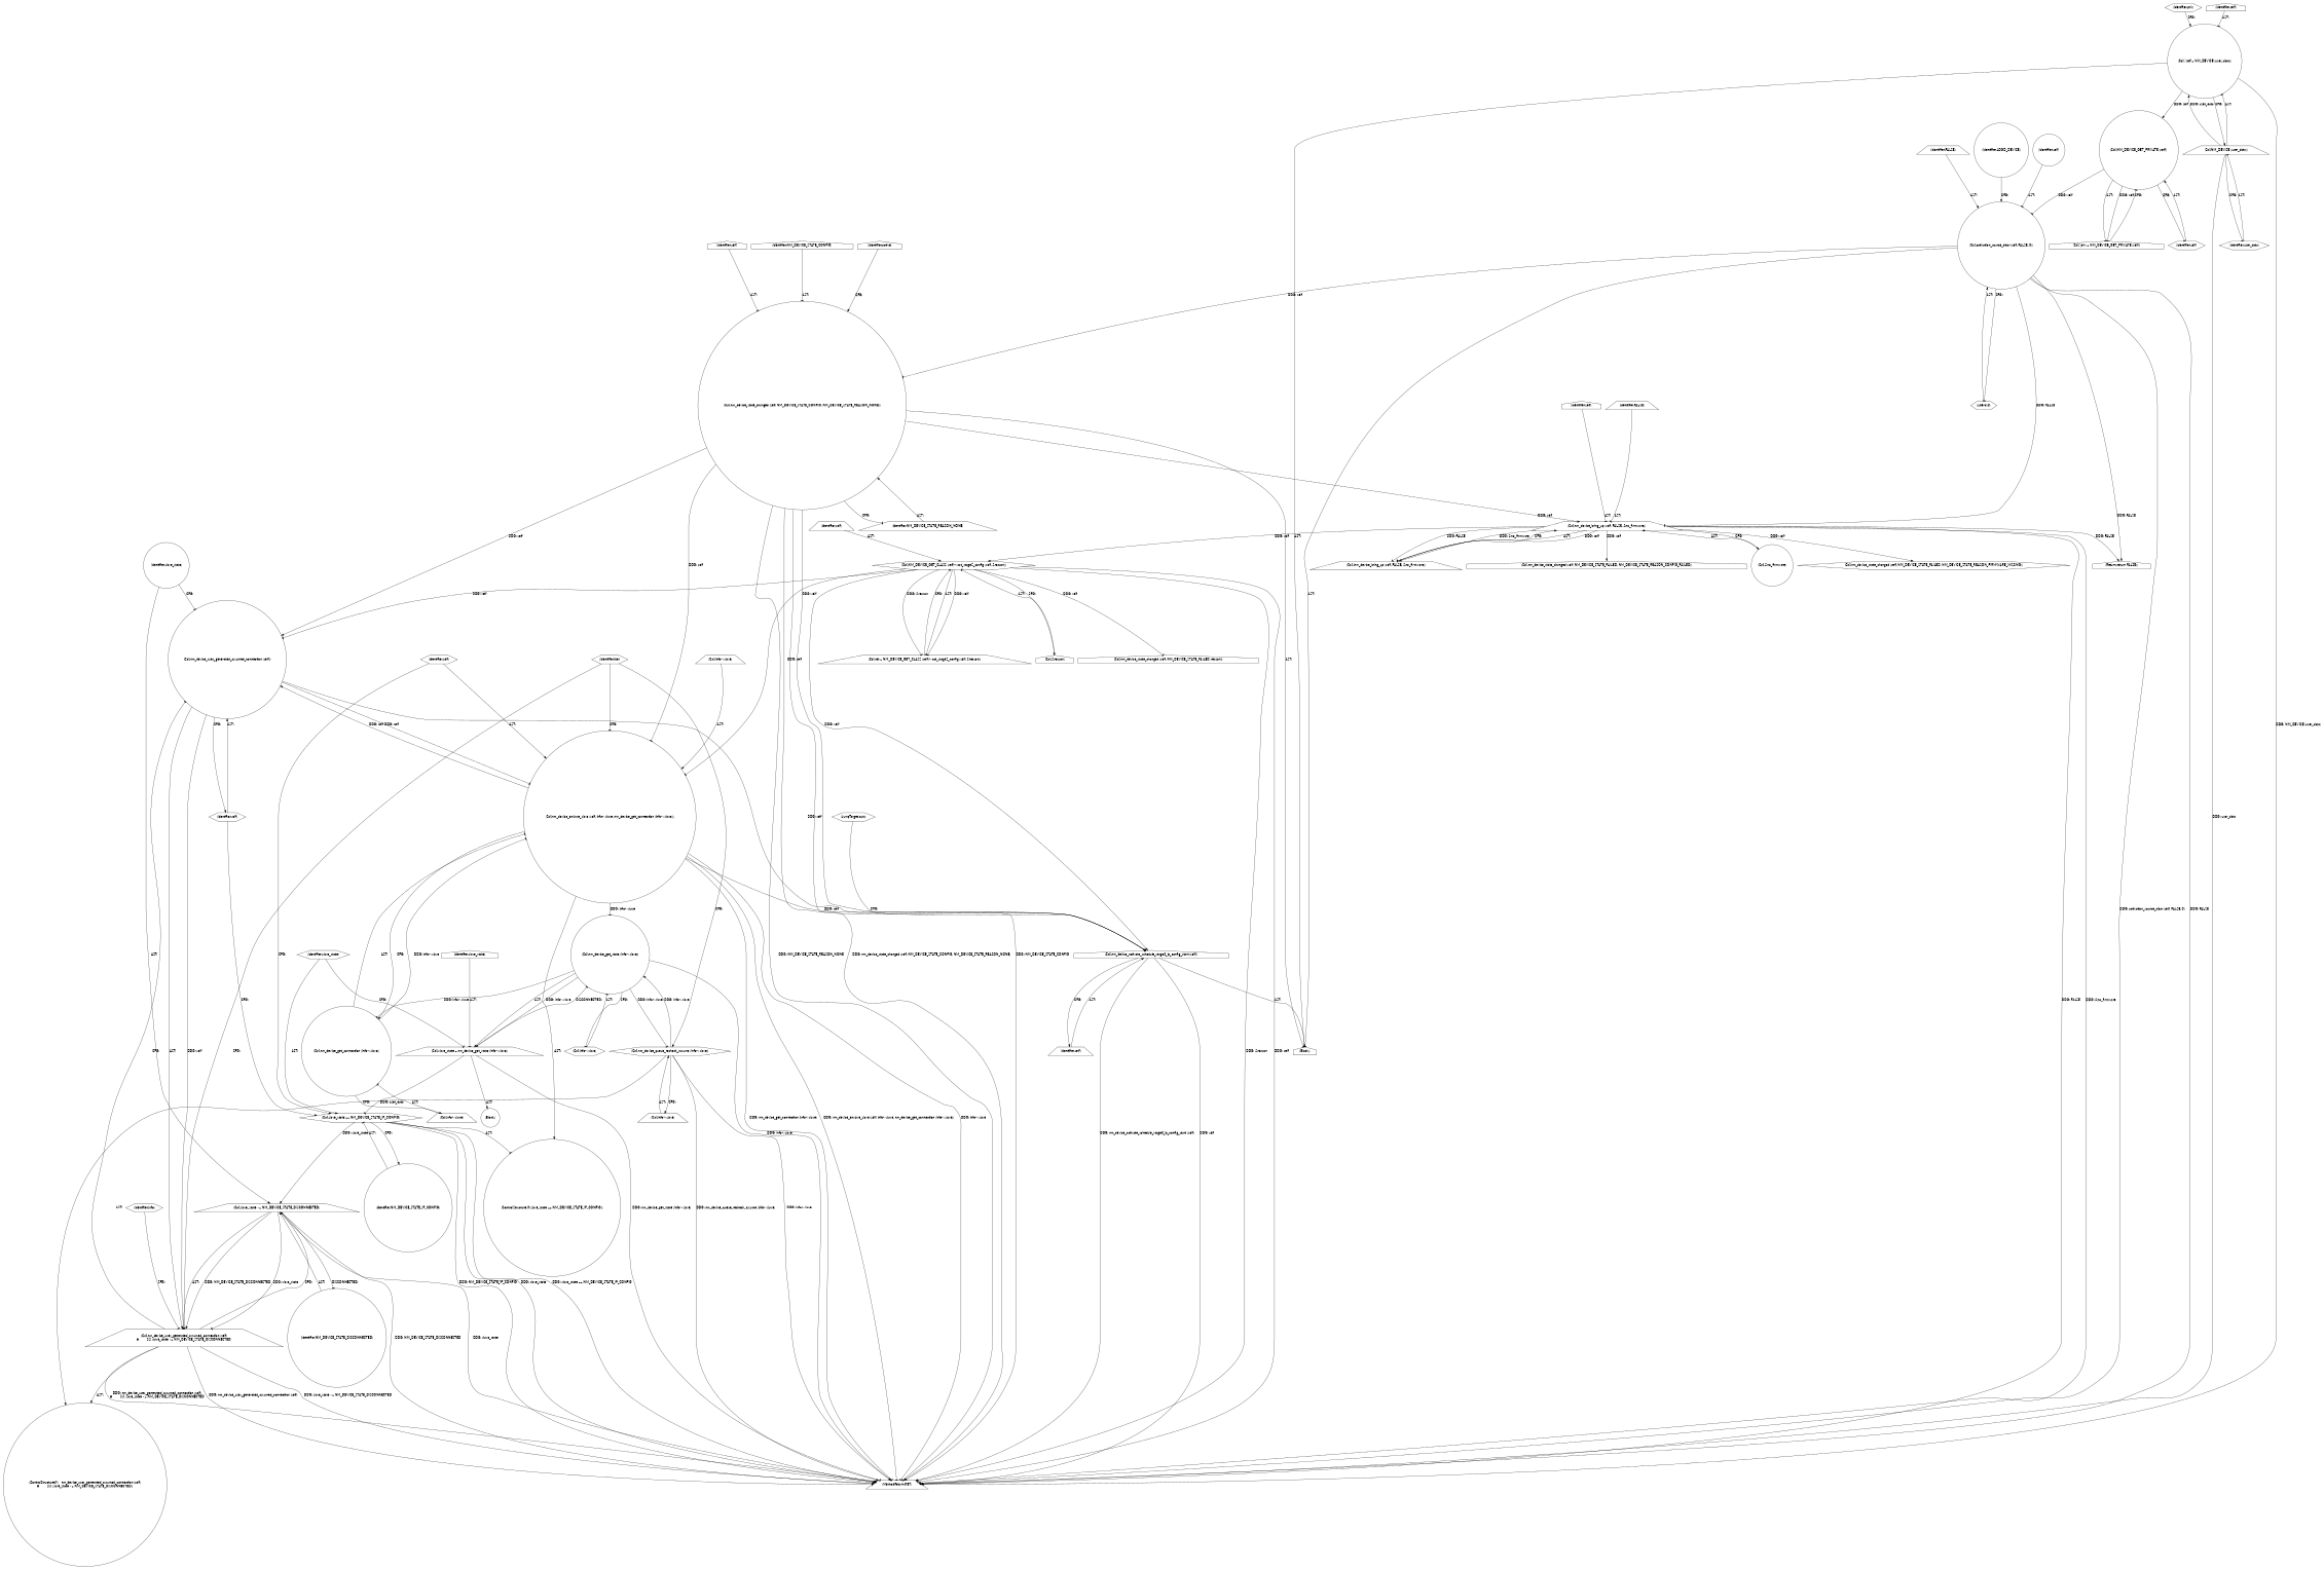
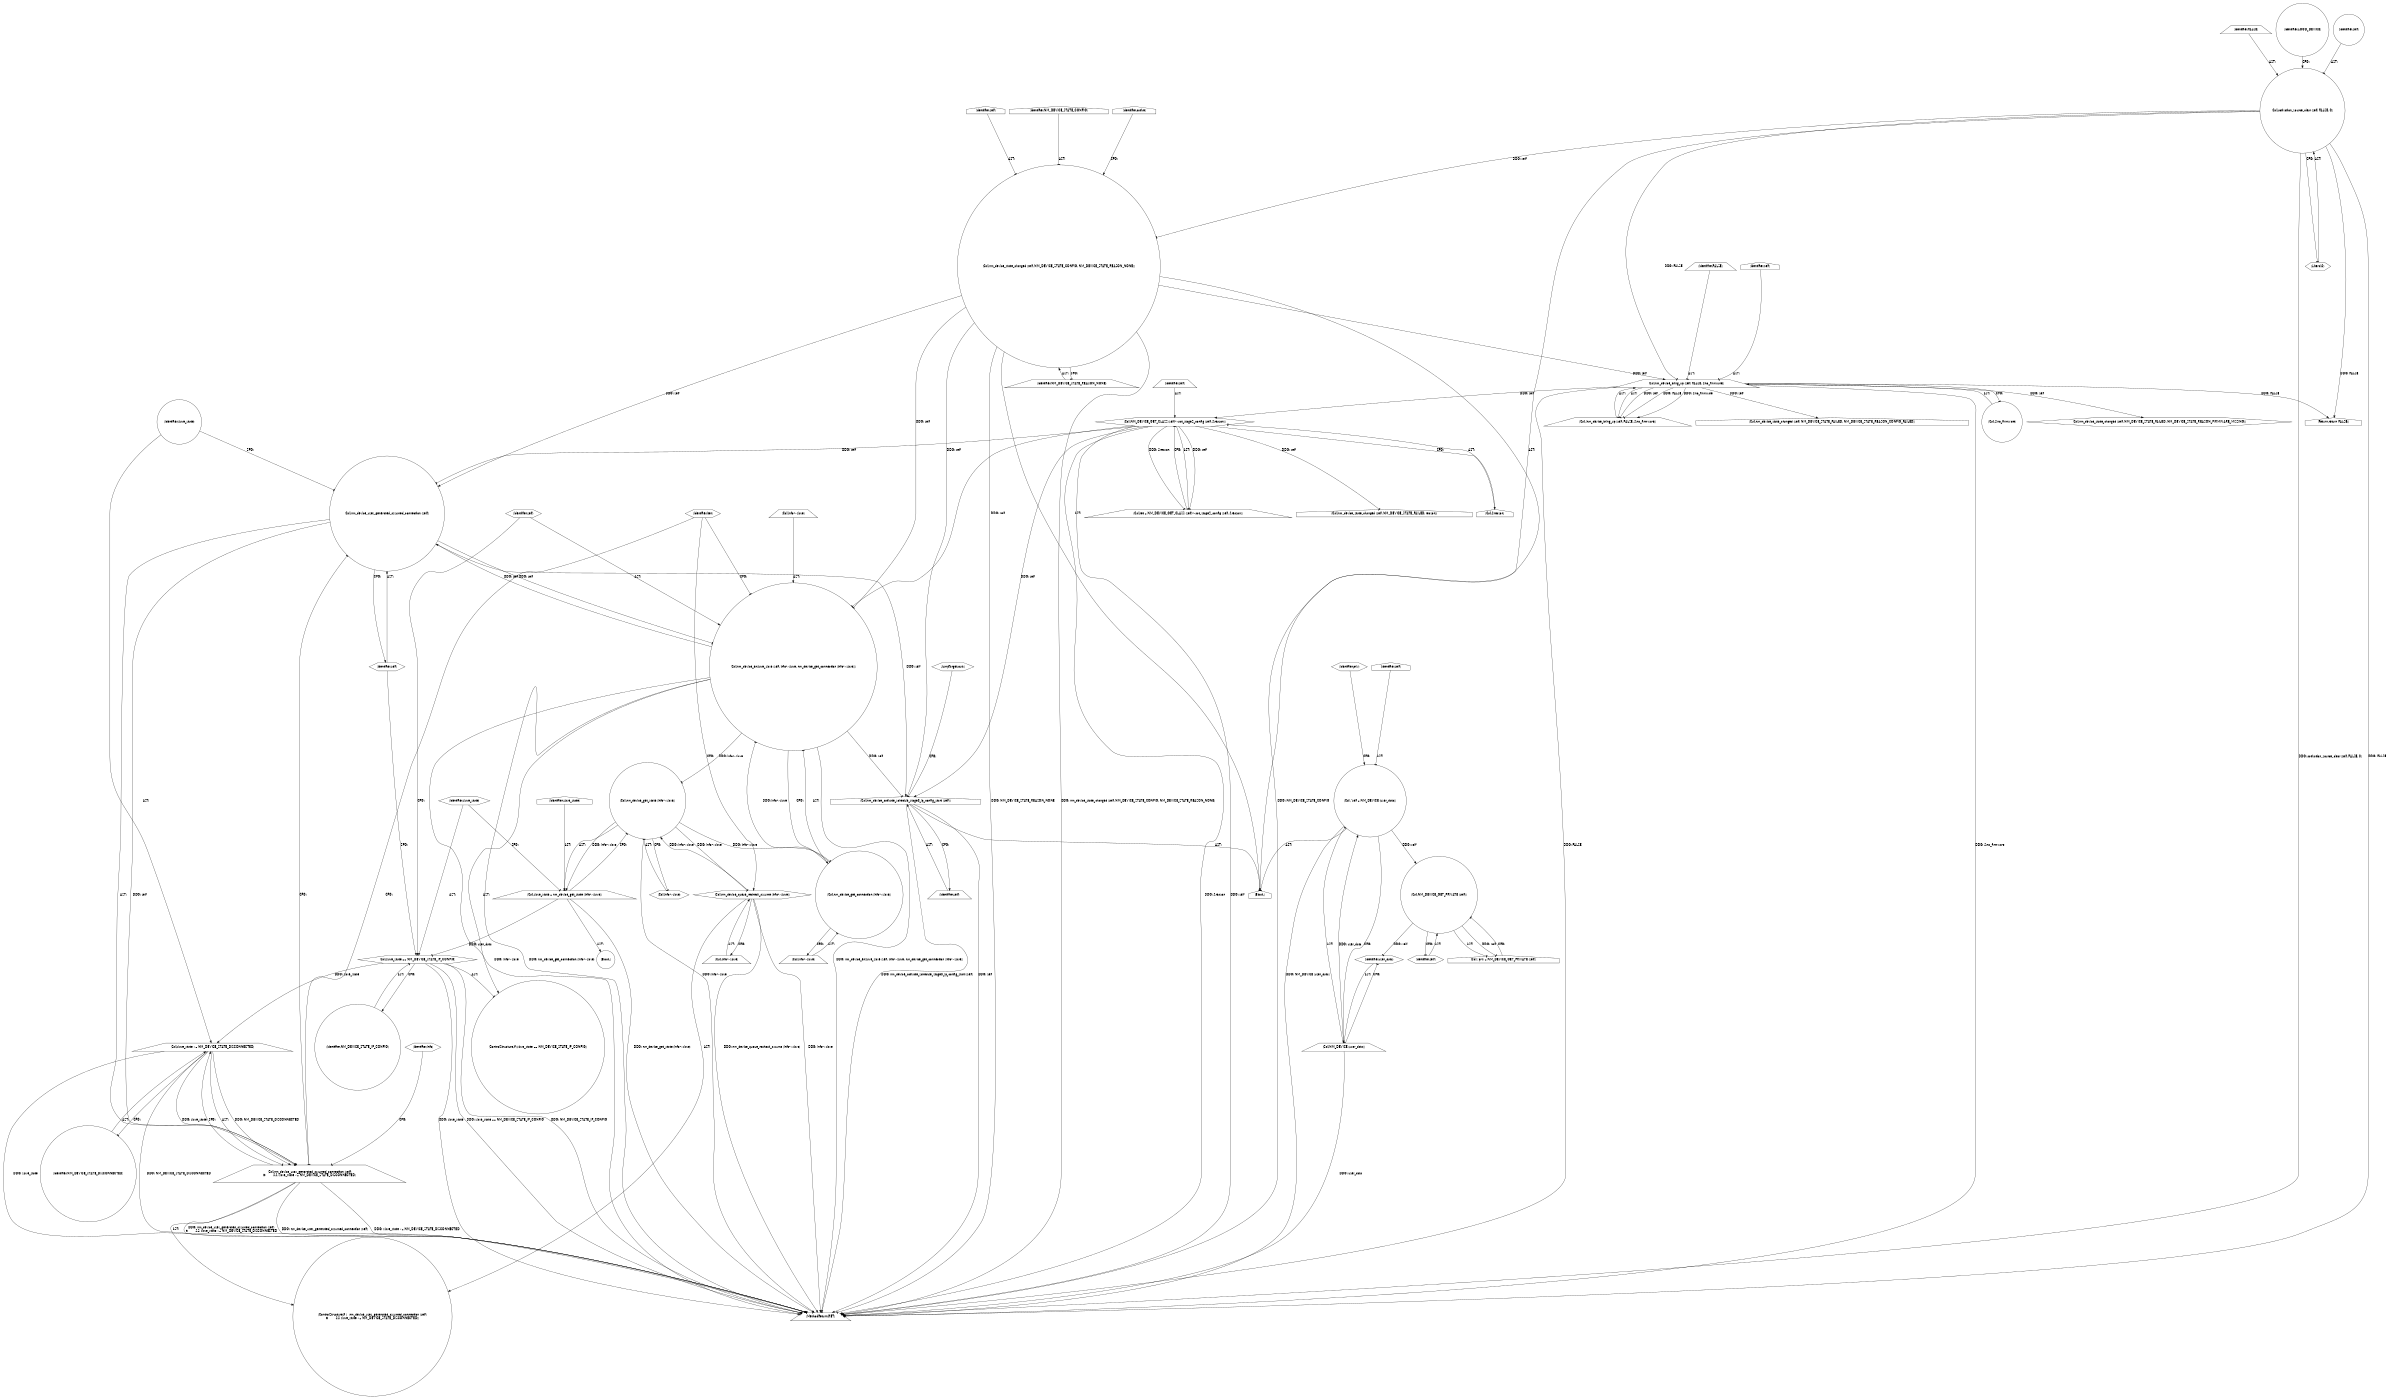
  digraph {
    fontname=Lato
    node [fontname=Lato shape=circle]
    edge [arrowhead=tee fontname=Lato]
    n1 [label="(Call,nm_device_uses_generated_assumed_connection (self))"]
    n2 [label="(Call,nm_device_enslave_slave (self, info->slave, nm_device_get_connection (info->slave)))"]
    n3 [label="(Call,nm_device_uses_generated_assumed_connection (self)\n\t\t         && slave_state <= NM_DEVICE_STATE_DISCONNECTED)" shape=trapezium]
    n4 [label="(Call,nm_device_activate_schedule_stage3_ip_config_start (self))" shape=house]
    n5 [label="(Identifier,self)" shape=hexagon]
    n6 [label="(MethodReturn,RET)" shape=trapezium]
    n7 [label="(Call,nm_device_get_connection (info->slave))"]
    n8 [label="(Call,nm_device_get_state (info->slave))"]
    n9 [label="(ControlStructure,if (slave_state == NM_DEVICE_STATE_IP_CONFIG))"]
    n10 [label="(ControlStructure,if (   nm_device_uses_generated_assumed_connection (self)\n\t\t         && slave_state <= NM_DEVICE_STATE_DISCONNECTED))"]
    n11 [label="(Call,slave_state <= NM_DEVICE_STATE_DISCONNECTED)" shape=trapezium]
    n12 [label="(Block,)" shape=house]
    n13 [label="(Identifier,self)" shape=trapezium]
    n14 [label="(Call,slave_state == NM_DEVICE_STATE_IP_CONFIG)" shape=hexagon]
    n15 [label="(Call,NM_DEVICE_GET_CLASS (self)->act_stage2_config (self, &reason))" shape=hexagon]
    n16 [label="(Call,nm_device_state_changed (self, NM_DEVICE_STATE_FAILED, reason))" shape=house]
    n17 [label="(Call,&reason)" shape=house]
    n18 [label="(Call,ret = NM_DEVICE_GET_CLASS (self)->act_stage2_config (self, &reason))" shape=trapezium]
    n19 [label="(Call,nm_device_bring_up (self, FALSE, &no_firmware))" shape=trapezium]
    n20 [label="(Return,return FALSE;)" shape=house]
    n21 [label="(Call,&no_firmware)"]
    n22 [label="(Call,nm_device_state_changed (self, NM_DEVICE_STATE_FAILED, NM_DEVICE_STATE_REASON_FIRMWARE_MISSING))" shape=hexagon]
    n23 [label="(Call,!nm_device_bring_up (self, FALSE, &no_firmware))" shape=trapezium]
    n24 [label="(Call,nm_device_state_changed (self, NM_DEVICE_STATE_FAILED, NM_DEVICE_STATE_REASON_CONFIG_FAILED))" shape=house]
    n25 [label="(Call,nm_device_state_changed (self, NM_DEVICE_STATE_CONFIG, NM_DEVICE_STATE_REASON_NONE))"]
    n26 [label="(Identifier,NM_DEVICE_STATE_REASON_NONE)" shape=trapezium]
    n27 [label="(Call,activation_source_clear (self, FALSE, 0))"]
    n28 [label="(Literal,0)" shape=hexagon]
    n29 [label="(Call,NM_DEVICE_GET_PRIVATE (self))"]
    n30 [label="(Identifier,self)" shape=hexagon]
    n31 [label="(Call,*priv = NM_DEVICE_GET_PRIVATE (self))" shape=house]
    n32 [label="(Call,*self = NM_DEVICE (user_data))"]
    n33 [label="(Call,NM_DEVICE (user_data))" shape=trapezium]
    n34 [label="(Identifier,user_data)" shape=hexagon]
    n35 [label="(Call,info->slave)" shape=trapezium]
    n36 [label="(Call,nm_device_queue_recheck_assume (info->slave))" shape=hexagon]
    n37 [label="(Call,slave_state = nm_device_get_state (info->slave))" shape=trapezium]
    n38 [label="(Call,info->slave)" shape=hexagon]
    n39 [label="(Call,info->slave)" shape=trapezium]
    n40 [label="(Block,)"]
    n41 [label="(Identifier,NM_DEVICE_STATE_IP_CONFIG)"]
    n42 [label="(Identifier,NM_DEVICE_STATE_DISCONNECTED)"]
    n43 [label="(Identifier,self)" shape=trapezium]
    n44 [label="(Identifier,self)" shape=house]
    n45 [label="(Identifier,slave_state)" shape=house]
    n46 [label="(Identifier,priv)" shape=hexagon]
    n47 [label="(Identifier,FALSE)" shape=trapezium]
    n48 [label="(Identifier,FALSE)" shape=trapezium]
    n49 [label="(Identifier,slave_state)"]
    n50 [label="(Identifier,self)" shape=house]
    n51 [label="(JumpTarget,out:)" shape=hexagon]
    n52 [label="(Identifier,self)" shape=hexagon]
    n53 [label="(Identifier,self)" shape=house]
    n54 [label="(Identifier,LOGD_DEVICE)"]
    n55 [label="(Identifier,self)"]
    n56 [label="(Identifier,iter)" shape=hexagon]
    n57 [label="(Identifier,NM_DEVICE_STATE_CONFIG)" shape=house]
    n58 [label="(Identifier,info)" shape=hexagon]
    n59 [label="(Identifier,slave_state)" shape=hexagon]
    n60 [label="(Identifier,active)" shape=house]
    n61 [label="(Call,info->slave)" shape=trapezium]
    n1 -> n2 [label="DDG: self"]
    n1 -> n3 [arrowhead=normal label="AST: "]
    n1 -> n3 [label="DDG: self"]
    n1 -> n4 [arrowhead=normal label="DDG: self"]
    n1 -> n5 [arrowhead=normal label="CFG: "]
    n2 -> n1 [arrowhead=normal label="DDG: self"]
    n2 -> n4 [label="DDG: self"]
    n2 -> n6 [label="DDG: nm_device_get_connection (info->slave)"]
    n2 -> n6 [label="DDG: nm_device_enslave_slave (self, info->slave, nm_device_get_connection (info->slave))"]
    n2 -> n6 [label="DDG: info->slave"]
    n2 -> n7 [arrowhead=normal label="CFG: "]
    n2 -> n8 [label="DDG: info->slave"]
    n2 -> n9 [arrowhead=normal label="AST: "]
    n3 -> n1 [label="CFG: "]
    n3 -> n6 [arrowhead=normal label="DDG: slave_state <= NM_DEVICE_STATE_DISCONNECTED"]
    n3 -> n6 [arrowhead=normal label="DDG: nm_device_uses_generated_assumed_connection (self)\n\t\t         && slave_state <= NM_DEVICE_STATE_DISCONNECTED"]
    n3 -> n6 [label="DDG: nm_device_uses_generated_assumed_connection (self)"]
    n3 -> n10 [arrowhead=normal label="AST: "]
    n3 -> n11 [arrowhead=normal label="CFG: "]
    n4 -> n6 [arrowhead=normal label="DDG: nm_device_activate_schedule_stage3_ip_config_start (self)"]
    n4 -> n6 [arrowhead=normal label="DDG: self"]
    n4 -> n12 [arrowhead=normal label="AST: "]
    n4 -> n13 [arrowhead=normal label="CFG: "]
    n5 -> n1 [arrowhead=normal label="AST: "]
    n5 -> n14 [arrowhead=normal label="CFG: "]
    n7 -> n2 [label="AST: "]
    n7 -> n2 [label="DDG: info->slave"]
    n7 -> n35 [arrowhead=normal label="CFG: "]
    n8 -> n6 [arrowhead=normal label="DDG: info->slave"]
    n8 -> n7 [label="DDG: info->slave"]
    n8 -> n36 [label="DDG: info->slave"]
    n8 -> n37 [arrowhead=normal label="AST: "]
    n8 -> n37 [arrowhead=normal label="DDG: info->slave"]
    n8 -> n38 [label="CFG: "]
    n11 -> n3 [label="AST: "]
    n11 -> n3 [label="DDG: slave_state"]
    n11 -> n3 [arrowhead=normal label="DDG: NM_DEVICE_STATE_DISCONNECTED"]
    n11 -> n6 [arrowhead=normal label="DDG: slave_state"]
    n11 -> n6 [label="DDG: NM_DEVICE_STATE_DISCONNECTED"]
-   n11 -> n42 [label="DISCONNECTED: "]
+   n11 -> n42 [label="CFG: "]
    n13 -> n4 [arrowhead=normal label="AST: "]
    n14 -> n6 [arrowhead=normal label="DDG: NM_DEVICE_STATE_IP_CONFIG"]
    n14 -> n6 [arrowhead=normal label="DDG: slave_state"]
    n14 -> n6 [label="DDG: slave_state == NM_DEVICE_STATE_IP_CONFIG"]
    n14 -> n9 [label="AST: "]
    n14 -> n11 [arrowhead=normal label="DDG: slave_state"]
    n14 -> n41 [arrowhead=normal label="CFG: "]
    n15 -> n1 [label="DDG: self"]
    n15 -> n2 [label="DDG: self"]
    n15 -> n4 [arrowhead=normal label="DDG: self"]
    n15 -> n6 [label="DDG: self"]
    n15 -> n6 [arrowhead=normal label="DDG: &reason"]
    n15 -> n16 [label="DDG: self"]
    n15 -> n17 [arrowhead=normal label="CFG: "]
    n15 -> n18 [label="AST: "]
    n15 -> n18 [label="DDG: self"]
    n15 -> n18 [label="DDG: &reason"]
    n17 -> n15 [label="AST: "]
    n18 -> n15 [label="CFG: "]
    n19 -> n6 [arrowhead=normal label="DDG: FALSE"]
    n19 -> n6 [label="DDG: &no_firmware"]
    n19 -> n15 [arrowhead=normal label="DDG: self"]
    n19 -> n20 [arrowhead=normal label="DDG: FALSE"]
-   n19 -> n21 [arrowhead=normal label="CFG: "]
+   n19 -> n21 [label="CFG: "]
    n19 -> n22 [arrowhead=normal label="DDG: self"]
    n19 -> n23 [label="AST: "]
    n19 -> n23 [label="DDG: self"]
    n19 -> n23 [label="DDG: FALSE"]
    n19 -> n23 [arrowhead=normal label="DDG: &no_firmware"]
    n19 -> n24 [arrowhead=normal label="DDG: self"]
    n21 -> n19 [arrowhead=normal label="AST: "]
-   n23 -> n19 [arrowhead=normal label="CFG: "]
+   n23 -> n19 [arrowhead=normal label="AST: "]
    n25 -> n1 [arrowhead=normal label="DDG: self"]
    n25 -> n2 [label="DDG: self"]
    n25 -> n4 [label="DDG: self"]
    n25 -> n6 [label="DDG: NM_DEVICE_STATE_REASON_NONE"]
    n25 -> n6 [arrowhead=normal label="DDG: nm_device_state_changed (self, NM_DEVICE_STATE_CONFIG, NM_DEVICE_STATE_REASON_NONE)"]
    n25 -> n6 [arrowhead=normal label="DDG: NM_DEVICE_STATE_CONFIG"]
    n25 -> n12 [label="AST: "]
    n25 -> n19 [arrowhead=normal label="DDG: self"]
    n25 -> n26 [label="CFG: "]
    n26 -> n25 [arrowhead=normal label="AST: "]
    n27 -> n6 [label="DDG: FALSE"]
    n27 -> n6 [label="DDG: activation_source_clear (self, FALSE, 0)"]
    n27 -> n12 [label="AST: "]
    n27 -> n19 [label="DDG: FALSE"]
    n27 -> n20 [arrowhead=normal label="DDG: FALSE"]
    n27 -> n25 [label="DDG: self"]
    n27 -> n28 [label="CFG: "]
    n28 -> n27 [arrowhead=normal label="AST: "]
-   n29 -> n27 [label="DDG: self"]
+   n29 -> n34 [label="DDG: self"]
    n29 -> n30 [label="CFG: "]
    n29 -> n31 [label="AST: "]
    n29 -> n31 [label="DDG: self"]
    n30 -> n29 [arrowhead=normal label="AST: "]
    n31 -> n29 [label="CFG: "]
    n32 -> n6 [arrowhead=normal label="DDG: NM_DEVICE (user_data)"]
    n32 -> n12 [label="AST: "]
    n32 -> n29 [arrowhead=normal label="DDG: self"]
    n32 -> n33 [arrowhead=normal label="CFG: "]
    n33 -> n6 [arrowhead=normal label="DDG: user_data"]
    n33 -> n32 [label="AST: "]
    n33 -> n32 [arrowhead=normal label="DDG: user_data"]
    n33 -> n34 [label="CFG: "]
    n34 -> n33 [label="AST: "]
    n35 -> n7 [label="AST: "]
    n36 -> n6 [arrowhead=normal label="DDG: nm_device_queue_recheck_assume (info->slave)"]
    n36 -> n6 [arrowhead=normal label="DDG: info->slave"]
    n36 -> n8 [arrowhead=normal label="DDG: info->slave"]
    n36 -> n10 [arrowhead=normal label="AST: "]
    n36 -> n39 [arrowhead=normal label="CFG: "]
    n37 -> n6 [label="DDG: nm_device_get_state (info->slave)"]
-   n37 -> n8 [label="DISCONNECTED: "]
+   n37 -> n8 [label="CFG: "]
    n37 -> n14 [label="DDG: user_data"]
    n37 -> n40 [arrowhead=normal label="AST: "]
    n38 -> n8 [label="AST: "]
    n39 -> n36 [arrowhead=normal label="AST: "]
    n41 -> n14 [label="AST: "]
    n42 -> n11 [arrowhead=normal label="AST: "]
    n43 -> n15 [arrowhead=normal label="AST: "]
    n44 -> n19 [label="AST: "]
    n45 -> n37 [label="AST: "]
    n46 -> n32 [arrowhead=normal label="CFG: "]
    n47 -> n27 [arrowhead=normal label="AST: "]
    n48 -> n19 [label="AST: "]
    n49 -> n1 [label="CFG: "]
    n49 -> n11 [arrowhead=normal label="AST: "]
    n50 -> n32 [label="AST: "]
    n51 -> n4 [label="CFG: "]
    n52 -> n2 [arrowhead=normal label="AST: "]
    n52 -> n14 [arrowhead=normal label="CFG: "]
    n53 -> n25 [label="AST: "]
    n54 -> n27 [arrowhead=normal label="CFG: "]
    n55 -> n27 [label="AST: "]
    n56 -> n2 [label="CFG: "]
    n56 -> n3 [label="CFG: "]
    n56 -> n36 [arrowhead=normal label="CFG: "]
    n57 -> n25 [label="AST: "]
    n58 -> n3 [label="CFG: "]
    n59 -> n14 [arrowhead=normal label="AST: "]
    n59 -> n37 [label="CFG: "]
    n60 -> n25 [arrowhead=normal label="CFG: "]
    n61 -> n2 [arrowhead=normal label="AST: "]
  }
